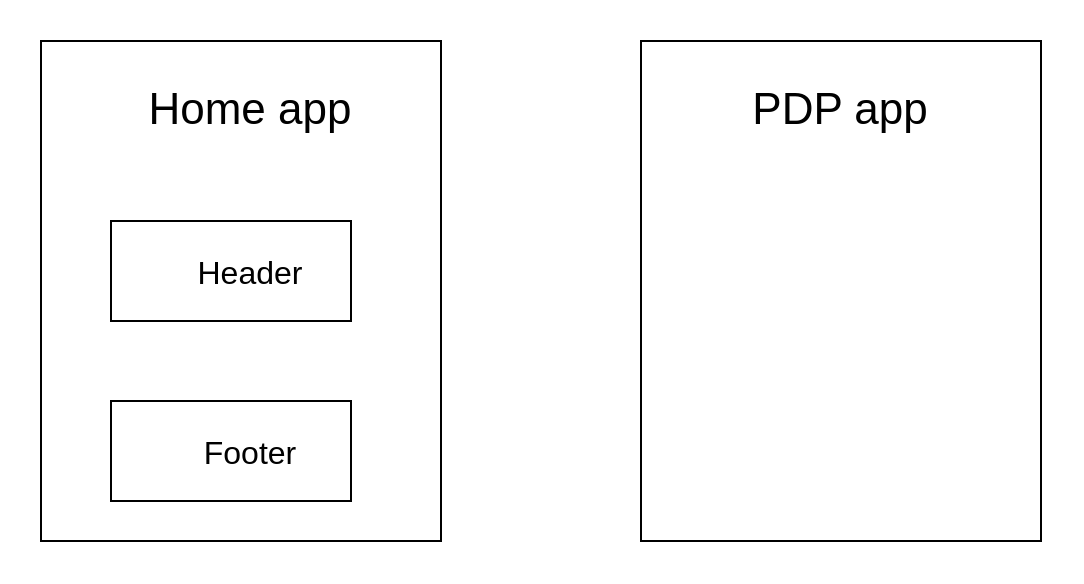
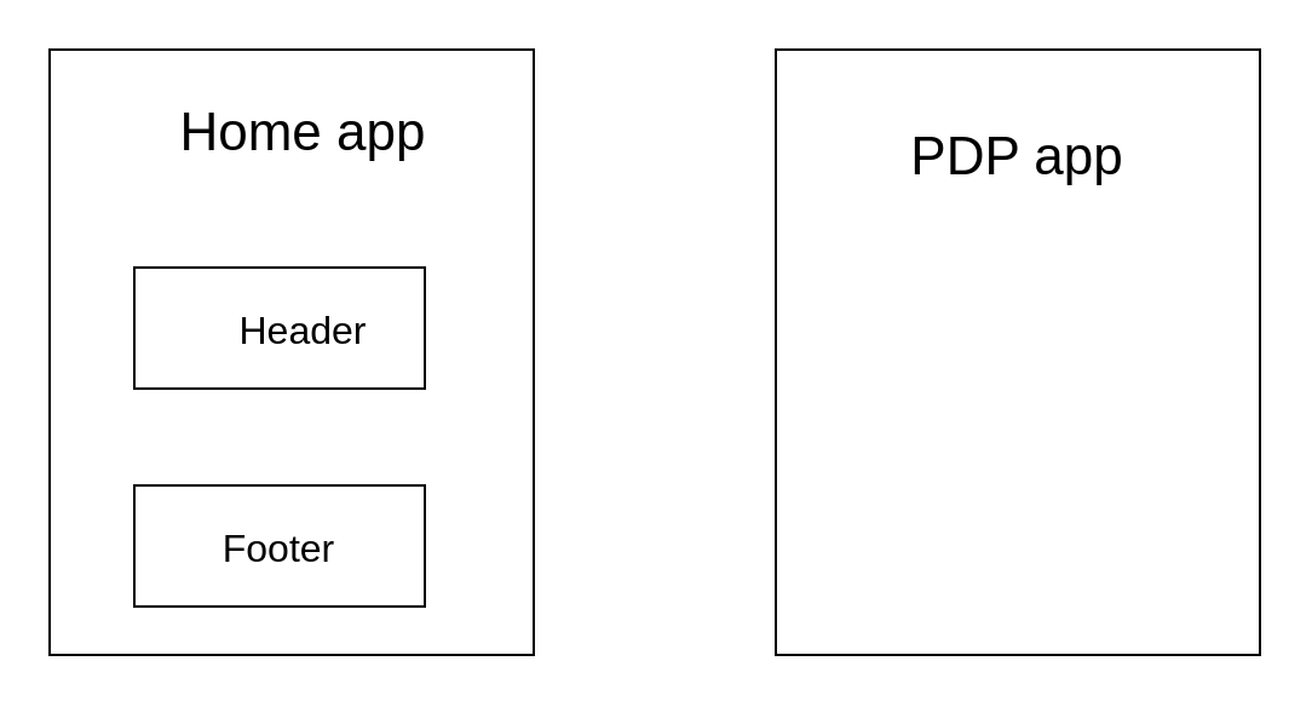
  <mxCell id="0" />
  <mxCell id="1" parent="0" />
  <mxCell id="2" value="" style="rounded=0;whiteSpace=wrap;html=1;" vertex="1" parent="1"><mxGeometry x="20" y="20" width="200" height="250" as="geometry" /></mxCell>
  <mxCell id="3" value="" style="rounded=0;whiteSpace=wrap;html=1;" vertex="1" parent="1"><mxGeometry x="320" y="20" width="200" height="250" as="geometry" /></mxCell>
- <mxCell id="4" value="&lt;font style=&quot;font-size: 22px&quot;&gt;PDP app&lt;/font&gt;" style="text;html=1;strokeColor=none;fillColor=none;align=center;verticalAlign=middle;whiteSpace=wrap;rounded=0;" vertex="1" parent="1"><mxGeometry x="365" y="40" width="110" height="30" as="geometry" /></mxCell>
+ <mxCell id="4" value="&lt;font style=&quot;font-size: 22px&quot;&gt;PDP app&lt;/font&gt;" style="text;html=1;strokeColor=none;fillColor=none;align=center;verticalAlign=middle;whiteSpace=wrap;rounded=0;" vertex="1" parent="1"><mxGeometry x="365" y="50" width="110" height="30" as="geometry" /></mxCell>
  <mxCell id="5" value="&lt;font style=&quot;font-size: 22px&quot;&gt;Home app&lt;/font&gt;" style="text;html=1;strokeColor=none;fillColor=none;align=center;verticalAlign=middle;whiteSpace=wrap;rounded=0;" vertex="1" parent="1"><mxGeometry x="70" y="40" width="110" height="30" as="geometry" /></mxCell>
  <mxCell id="6" value="" style="rounded=0;whiteSpace=wrap;html=1;fontSize=22;" vertex="1" parent="1"><mxGeometry x="55" y="110" width="120" height="50" as="geometry" /></mxCell>
  <mxCell id="7" value="&lt;font style=&quot;font-size: 16px&quot;&gt;Header&lt;/font&gt;" style="text;html=1;strokeColor=none;fillColor=none;align=center;verticalAlign=middle;whiteSpace=wrap;rounded=0;fontSize=22;" vertex="1" parent="1"><mxGeometry x="95" y="120" width="60" height="30" as="geometry" /></mxCell>
  <mxCell id="8" value="" style="rounded=0;whiteSpace=wrap;html=1;fontSize=22;" vertex="1" parent="1"><mxGeometry x="55" y="200" width="120" height="50" as="geometry" /></mxCell>
- <mxCell id="9" value="&lt;span style=&quot;font-size: 16px&quot;&gt;Footer&lt;/span&gt;" style="text;html=1;strokeColor=none;fillColor=none;align=center;verticalAlign=middle;whiteSpace=wrap;rounded=0;fontSize=22;" vertex="1" parent="1"><mxGeometry x="95" y="210" width="60" height="30" as="geometry" /></mxCell>
+ <mxCell id="9" value="&lt;span style=&quot;font-size: 16px&quot;&gt;Footer&lt;/span&gt;" style="text;html=1;strokeColor=none;fillColor=none;align=center;verticalAlign=middle;whiteSpace=wrap;rounded=0;fontSize=22;" vertex="1" parent="1"><mxGeometry x="85" y="210" width="60" height="30" as="geometry" /></mxCell>
